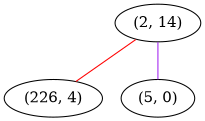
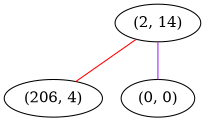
  graph {
    "(2, 14)"
-   "(226, 4)"
-   "(0, 0)" [label="(5, 0)"]
+   "(226, 4)" [label="(206, 4)"]
+   "(0, 0)"
    "(2, 14)" -- "(226, 4)" [color=red weight=1]
    "(2, 14)" -- "(0, 0)" [color=purple weight=4]
  }
